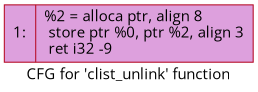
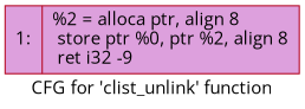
  digraph {
    label="CFG for 'clist_unlink' function"
    rankdir=LR
    fontname="Open Sans"
-   n1 [color="#b70d28ff" fillcolor=plum fontname="Open Sans" label="{1:\l|  %2 = alloca ptr, align 8\l  store ptr %0, ptr %2, align 3\l  ret i32 -9\l}" shape=record style=filled]
+   n1 [color="#b70d28ff" fillcolor=plum fontname="Open Sans" label="{1:\l|  %2 = alloca ptr, align 8\l  store ptr %0, ptr %2, align 8\l  ret i32 -9\l}" shape=record style=filled]
  }
